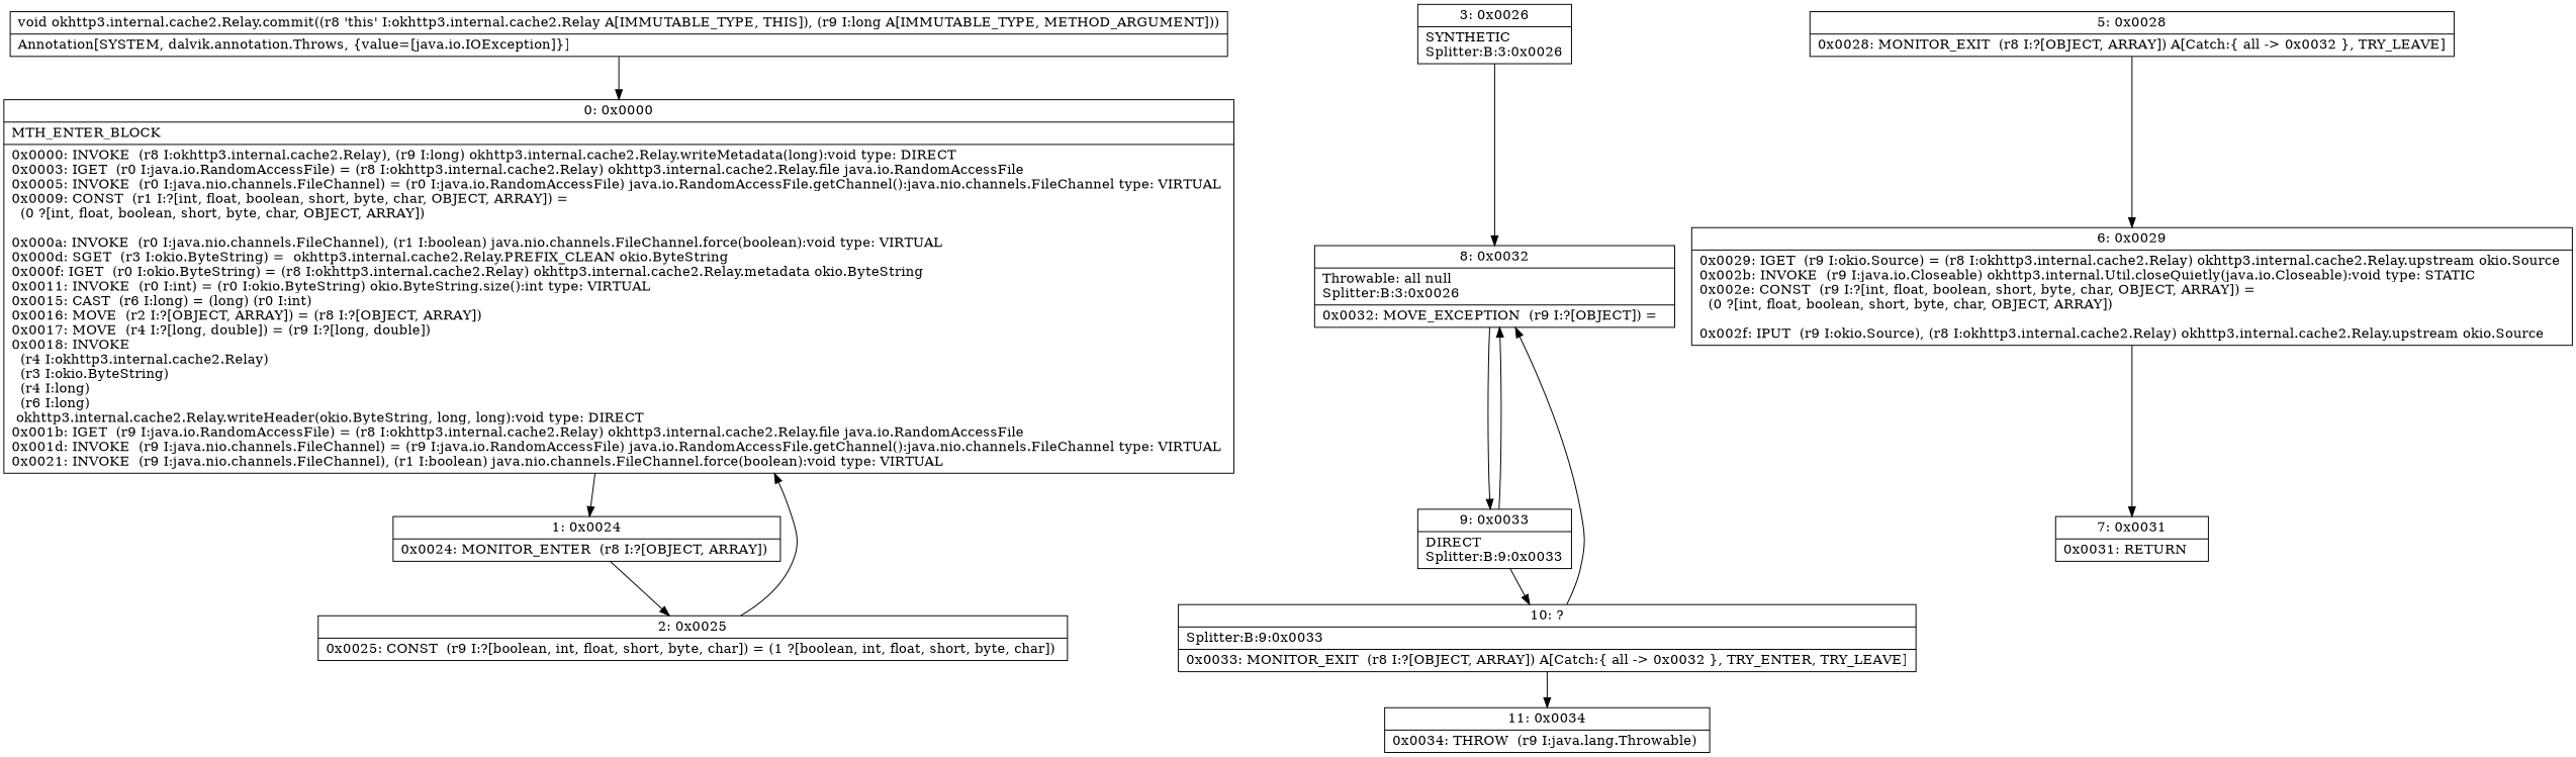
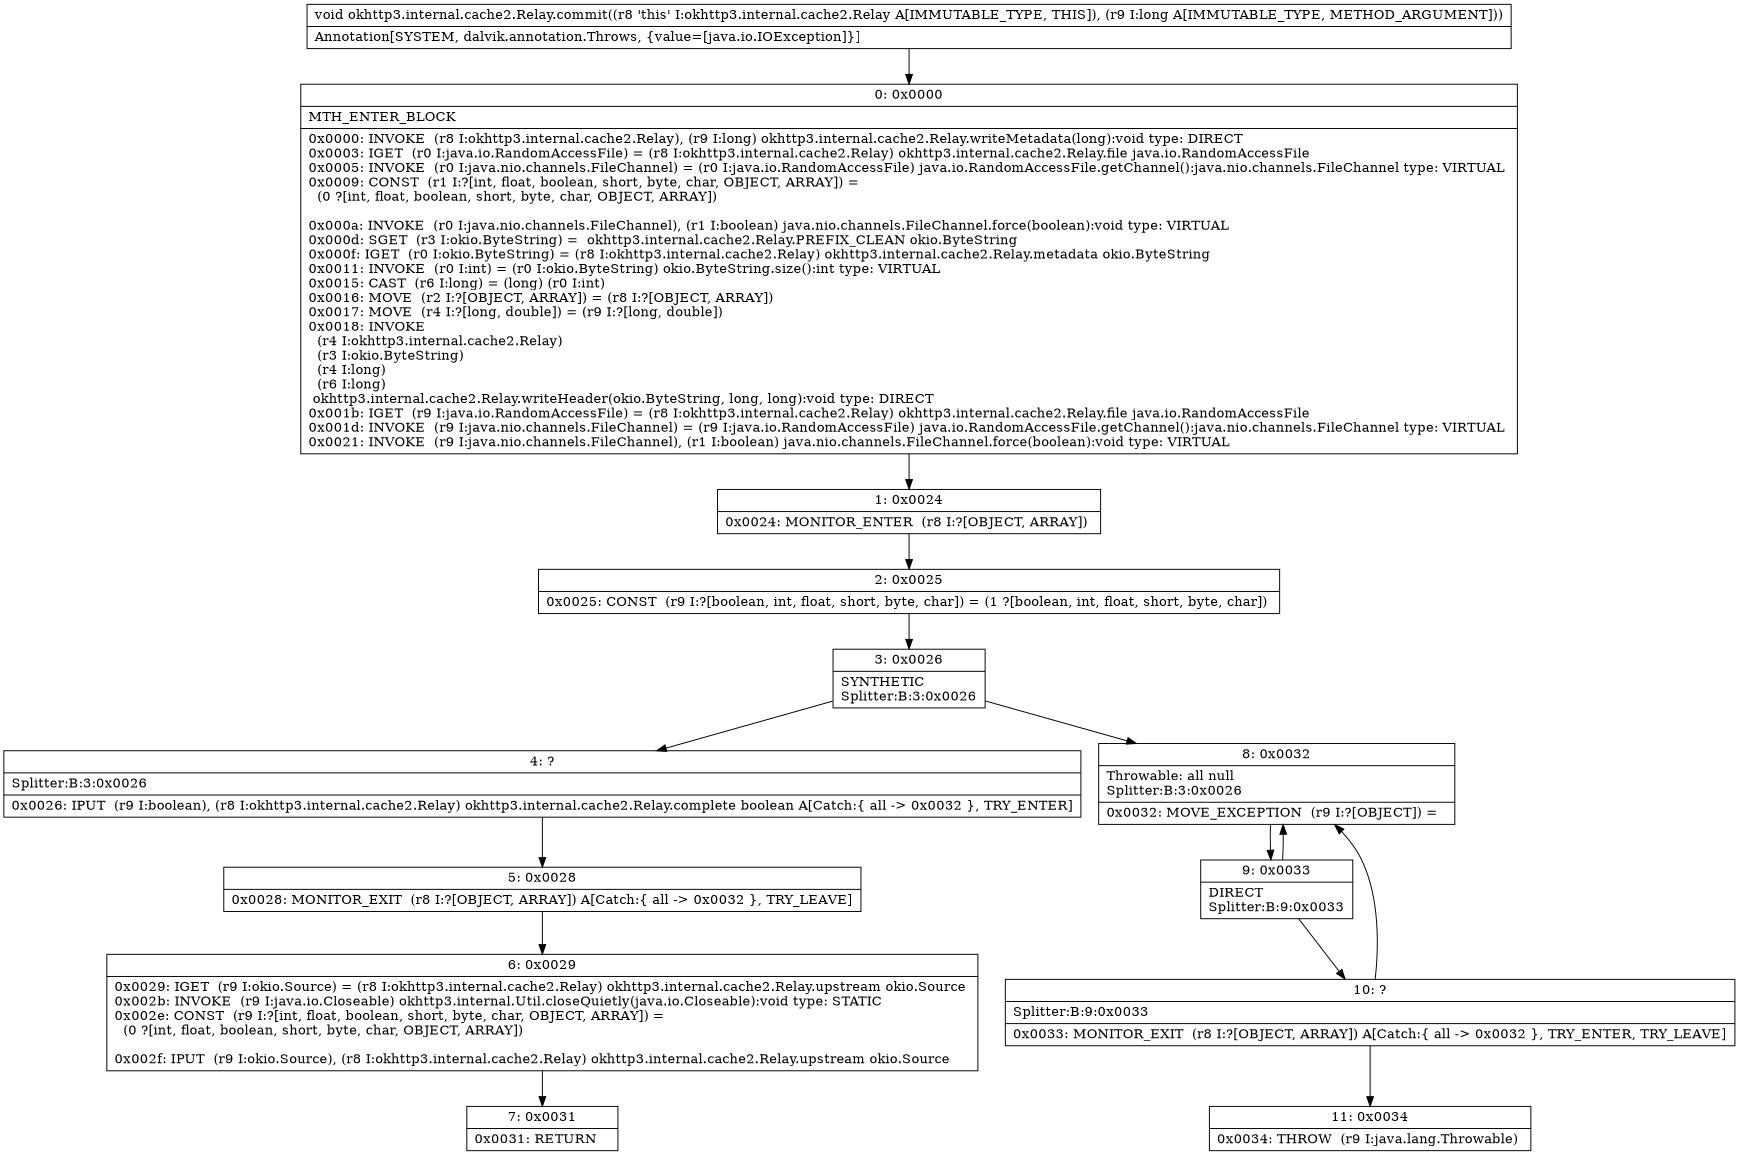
  digraph {
    node [shape=record]
    n1 [label="{0\:\ 0x0000|MTH_ENTER_BLOCK\l|0x0000: INVOKE  (r8 I:okhttp3.internal.cache2.Relay), (r9 I:long) okhttp3.internal.cache2.Relay.writeMetadata(long):void type: DIRECT \l0x0003: IGET  (r0 I:java.io.RandomAccessFile) = (r8 I:okhttp3.internal.cache2.Relay) okhttp3.internal.cache2.Relay.file java.io.RandomAccessFile \l0x0005: INVOKE  (r0 I:java.nio.channels.FileChannel) = (r0 I:java.io.RandomAccessFile) java.io.RandomAccessFile.getChannel():java.nio.channels.FileChannel type: VIRTUAL \l0x0009: CONST  (r1 I:?[int, float, boolean, short, byte, char, OBJECT, ARRAY]) = \l  (0 ?[int, float, boolean, short, byte, char, OBJECT, ARRAY])\l \l0x000a: INVOKE  (r0 I:java.nio.channels.FileChannel), (r1 I:boolean) java.nio.channels.FileChannel.force(boolean):void type: VIRTUAL \l0x000d: SGET  (r3 I:okio.ByteString) =  okhttp3.internal.cache2.Relay.PREFIX_CLEAN okio.ByteString \l0x000f: IGET  (r0 I:okio.ByteString) = (r8 I:okhttp3.internal.cache2.Relay) okhttp3.internal.cache2.Relay.metadata okio.ByteString \l0x0011: INVOKE  (r0 I:int) = (r0 I:okio.ByteString) okio.ByteString.size():int type: VIRTUAL \l0x0015: CAST  (r6 I:long) = (long) (r0 I:int) \l0x0016: MOVE  (r2 I:?[OBJECT, ARRAY]) = (r8 I:?[OBJECT, ARRAY]) \l0x0017: MOVE  (r4 I:?[long, double]) = (r9 I:?[long, double]) \l0x0018: INVOKE  \l  (r4 I:okhttp3.internal.cache2.Relay)\l  (r3 I:okio.ByteString)\l  (r4 I:long)\l  (r6 I:long)\l okhttp3.internal.cache2.Relay.writeHeader(okio.ByteString, long, long):void type: DIRECT \l0x001b: IGET  (r9 I:java.io.RandomAccessFile) = (r8 I:okhttp3.internal.cache2.Relay) okhttp3.internal.cache2.Relay.file java.io.RandomAccessFile \l0x001d: INVOKE  (r9 I:java.nio.channels.FileChannel) = (r9 I:java.io.RandomAccessFile) java.io.RandomAccessFile.getChannel():java.nio.channels.FileChannel type: VIRTUAL \l0x0021: INVOKE  (r9 I:java.nio.channels.FileChannel), (r1 I:boolean) java.nio.channels.FileChannel.force(boolean):void type: VIRTUAL \l}"]
    n2 [label="{1\:\ 0x0024|0x0024: MONITOR_ENTER  (r8 I:?[OBJECT, ARRAY]) \l}"]
    n3 [label="{2\:\ 0x0025|0x0025: CONST  (r9 I:?[boolean, int, float, short, byte, char]) = (1 ?[boolean, int, float, short, byte, char]) \l}"]
    n4 [label="{3\:\ 0x0026|SYNTHETIC\lSplitter:B:3:0x0026\l}"]
+   n5 [label="{4\:\ ?|Splitter:B:3:0x0026\l|0x0026: IPUT  (r9 I:boolean), (r8 I:okhttp3.internal.cache2.Relay) okhttp3.internal.cache2.Relay.complete boolean A[Catch:\{ all \-\> 0x0032 \}, TRY_ENTER]\l}"]
    n6 [label="{8\:\ 0x0032|Throwable: all null\lSplitter:B:3:0x0026\l|0x0032: MOVE_EXCEPTION  (r9 I:?[OBJECT]) =  \l}"]
    n7 [label="{5\:\ 0x0028|0x0028: MONITOR_EXIT  (r8 I:?[OBJECT, ARRAY]) A[Catch:\{ all \-\> 0x0032 \}, TRY_LEAVE]\l}"]
    n8 [label="{9\:\ 0x0033|DIRECT\lSplitter:B:9:0x0033\l}"]
    n9 [label="{6\:\ 0x0029|0x0029: IGET  (r9 I:okio.Source) = (r8 I:okhttp3.internal.cache2.Relay) okhttp3.internal.cache2.Relay.upstream okio.Source \l0x002b: INVOKE  (r9 I:java.io.Closeable) okhttp3.internal.Util.closeQuietly(java.io.Closeable):void type: STATIC \l0x002e: CONST  (r9 I:?[int, float, boolean, short, byte, char, OBJECT, ARRAY]) = \l  (0 ?[int, float, boolean, short, byte, char, OBJECT, ARRAY])\l \l0x002f: IPUT  (r9 I:okio.Source), (r8 I:okhttp3.internal.cache2.Relay) okhttp3.internal.cache2.Relay.upstream okio.Source \l}"]
    n10 [label="{7\:\ 0x0031|0x0031: RETURN   \l}"]
    n11 [label="{10\:\ ?|Splitter:B:9:0x0033\l|0x0033: MONITOR_EXIT  (r8 I:?[OBJECT, ARRAY]) A[Catch:\{ all \-\> 0x0032 \}, TRY_ENTER, TRY_LEAVE]\l}"]
    n12 [label="{11\:\ 0x0034|0x0034: THROW  (r9 I:java.lang.Throwable) \l}"]
    n13 [label="{void okhttp3.internal.cache2.Relay.commit((r8 'this' I:okhttp3.internal.cache2.Relay A[IMMUTABLE_TYPE, THIS]), (r9 I:long A[IMMUTABLE_TYPE, METHOD_ARGUMENT]))  | Annotation[SYSTEM, dalvik.annotation.Throws, \{value=[java.io.IOException]\}]\l}"]
    n1 -> n2
    n2 -> n3
-   n3 -> n1
+   n3 -> n4
+   n4 -> n5
    n4 -> n6
+   n5 -> n7
    n6 -> n8
    n7 -> n9
    n8 -> n6
    n8 -> n11
    n9 -> n10
    n11 -> n6
    n11 -> n12
    n13 -> n1
  }
